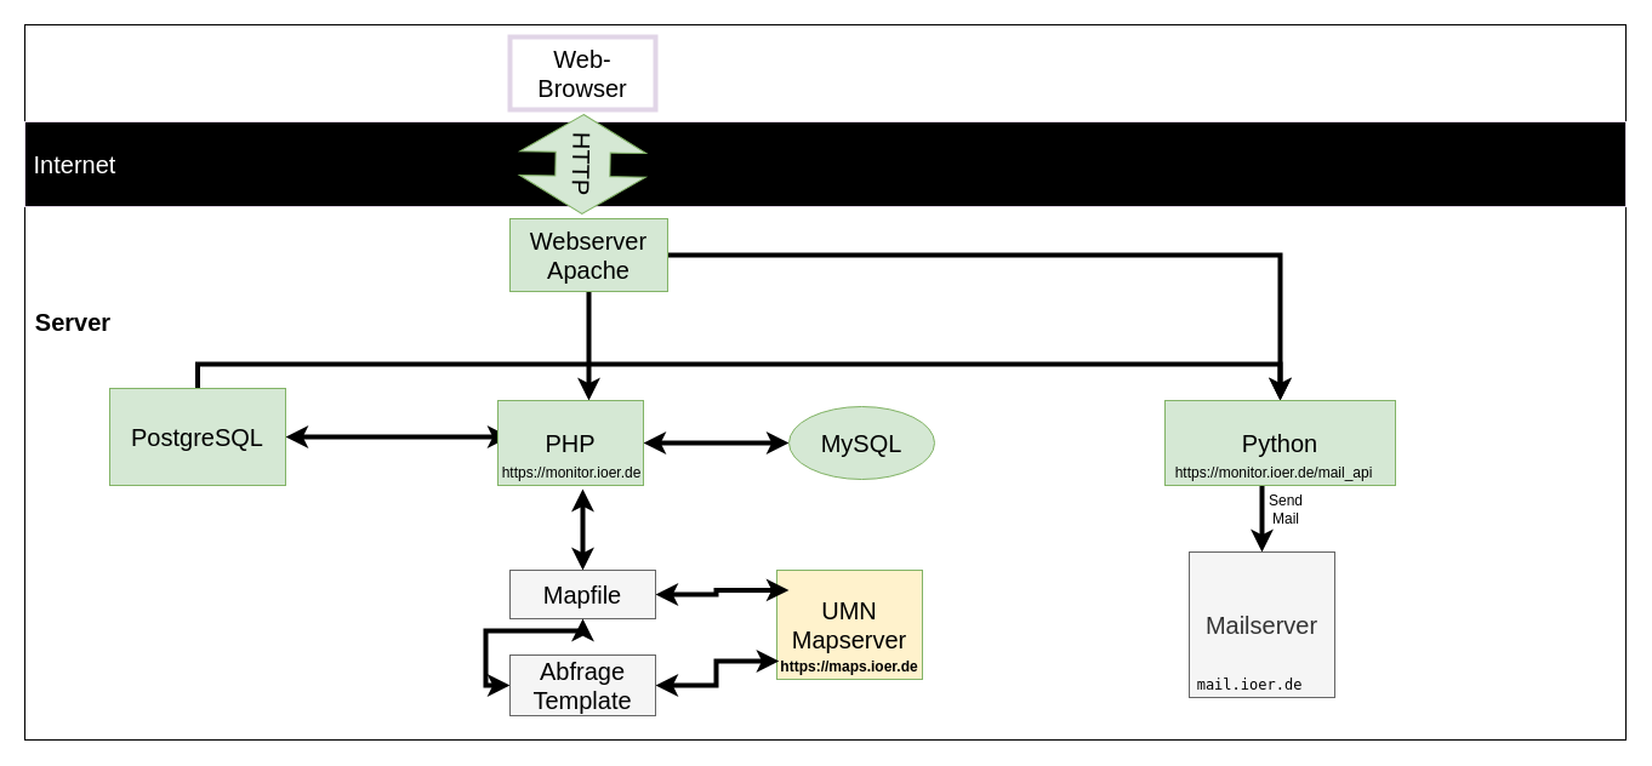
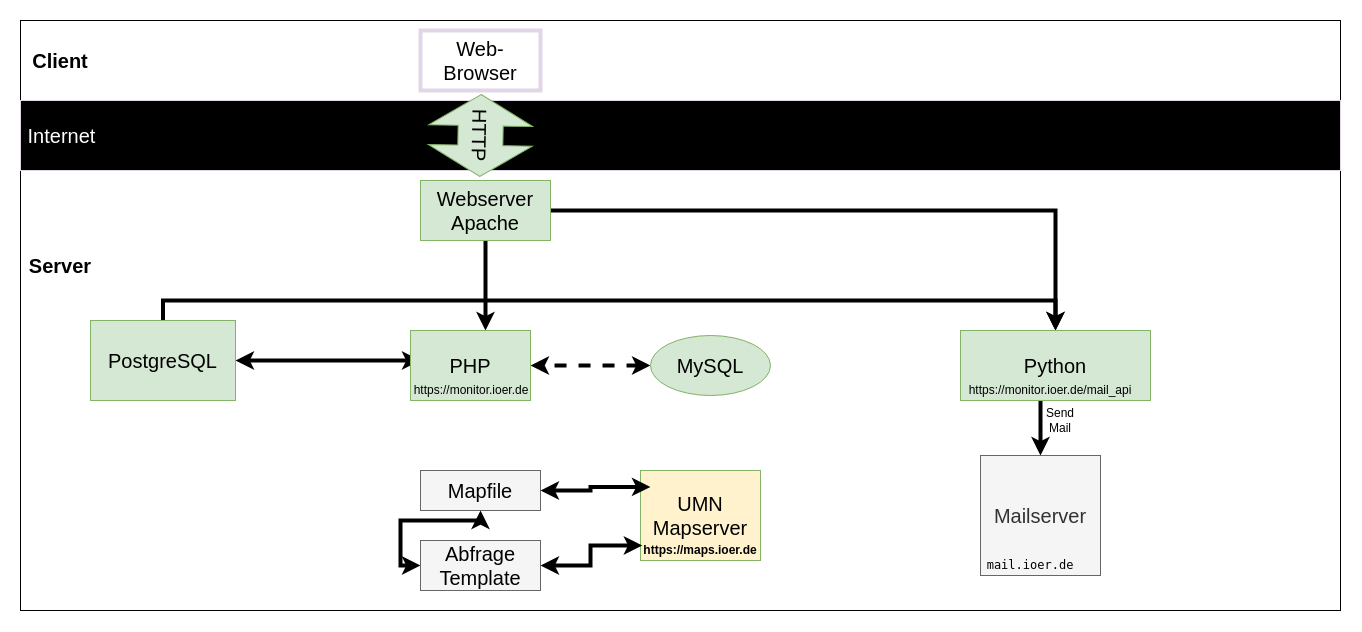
  <mxCell id="0" />
  <mxCell id="1" parent="0" />
  <mxCell id="2" value="" style="rounded=0;whiteSpace=wrap;html=1;fillColor=#ffffff;fontSize=20;fontColor=#7EA6E0;strokeColor=#000000;" parent="1" vertex="1"><mxGeometry x="20" y="20" width="1320" height="80" as="geometry" /></mxCell>
+ <mxCell id="3" value="Client" style="text;html=1;strokeColor=none;fillColor=none;align=center;verticalAlign=middle;whiteSpace=wrap;fontSize=20;fontColor=#000000;fontStyle=1" parent="1" vertex="1"><mxGeometry x="40" y="50" width="40" height="20" as="geometry" /></mxCell>
  <mxCell id="4" value="Web-Browser" style="rounded=0;whiteSpace=wrap;html=1;fillColor=#ffffff;fontSize=20;fontColor=#000000;strokeColor=#E1D5E7;strokeWidth=4;" parent="1" vertex="1"><mxGeometry x="420" y="30" width="120" height="60" as="geometry" /></mxCell>
  <mxCell id="5" value="" style="rounded=0;whiteSpace=wrap;html=1;strokeColor=#000000;strokeWidth=1;fillColor=#ffffff;fontSize=20;fontColor=#000000;" parent="1" vertex="1"><mxGeometry x="20" y="170" width="1320" height="440" as="geometry" /></mxCell>
  <mxCell id="6" value="Server" style="text;html=1;strokeColor=none;fillColor=none;align=center;verticalAlign=middle;whiteSpace=wrap;fontSize=20;fontColor=#000000;fontStyle=1" parent="1" vertex="1"><mxGeometry x="40" y="255" width="40" height="20" as="geometry" /></mxCell>
  <mxCell id="7" value="&lt;div style=&quot;text-align: left&quot;&gt;&lt;span&gt;&amp;nbsp;Internet&lt;/span&gt;&lt;/div&gt;" style="rounded=0;whiteSpace=wrap;html=1;strokeColor=#E1D5E7;strokeWidth=1;fillColor=#000000;fontSize=20;fontColor=#FFFFFF;align=left;" parent="1" vertex="1"><mxGeometry x="20" y="100" width="1320" height="70" as="geometry" /></mxCell>
  <mxCell id="8" style="edgeStyle=orthogonalEdgeStyle;rounded=0;orthogonalLoop=1;jettySize=auto;html=1;exitX=1;exitY=0.5;exitDx=0;exitDy=0;strokeWidth=4;" edge="1" parent="1" source="10" target="27"><mxGeometry relative="1" as="geometry" /></mxCell>
  <mxCell id="9" style="edgeStyle=orthogonalEdgeStyle;rounded=0;orthogonalLoop=1;jettySize=auto;html=1;exitX=0.5;exitY=1;exitDx=0;exitDy=0;entryX=0.625;entryY=0;entryDx=0;entryDy=0;entryPerimeter=0;jumpSize=7;strokeWidth=4;" edge="1" parent="1" source="10" target="23"><mxGeometry relative="1" as="geometry" /></mxCell>
  <mxCell id="10" value="Webserver Apache" style="rounded=0;whiteSpace=wrap;html=1;strokeColor=#82b366;strokeWidth=1;fillColor=#d5e8d4;fontSize=20;fontColor=#000000;" parent="1" vertex="1"><mxGeometry x="420" y="180" width="130" height="60" as="geometry" /></mxCell>
  <mxCell id="11" style="edgeStyle=orthogonalEdgeStyle;rounded=0;html=1;exitX=1;exitY=0.5;entryX=0.083;entryY=0.429;entryPerimeter=0;startArrow=classic;startFill=1;endArrow=classic;endFill=1;jettySize=auto;orthogonalLoop=1;strokeColor=#000000;strokeWidth=4;fontSize=20;fontColor=#FFFFFF;" parent="1" source="13" target="23" edge="1"><mxGeometry relative="1" as="geometry" /></mxCell>
  <mxCell id="12" style="edgeStyle=orthogonalEdgeStyle;rounded=0;jumpSize=7;orthogonalLoop=1;jettySize=auto;html=1;exitX=0.5;exitY=0;exitDx=0;exitDy=0;entryX=0.5;entryY=0;entryDx=0;entryDy=0;strokeWidth=4;" edge="1" parent="1" source="13" target="27"><mxGeometry relative="1" as="geometry" /></mxCell>
  <mxCell id="13" value="PostgreSQL" style="rounded=0;whiteSpace=wrap;html=1;strokeColor=#82b366;strokeWidth=1;fillColor=#d5e8d4;fontSize=20;fontColor=#000000;" parent="1" vertex="1"><mxGeometry x="90" y="320" width="145" height="80" as="geometry" /></mxCell>
  <mxCell id="14" value="UMN Mapserver" style="rounded=0;whiteSpace=wrap;html=1;strokeColor=#82b366;strokeWidth=1;fillColor=#fff2cc;fontSize=20;fontColor=#000000;" parent="1" vertex="1"><mxGeometry x="640" y="470" width="120" height="90" as="geometry" /></mxCell>
  <mxCell id="15" style="edgeStyle=orthogonalEdgeStyle;rounded=0;html=1;exitX=1;exitY=0.5;entryX=0.083;entryY=0.182;entryPerimeter=0;startArrow=classic;startFill=1;endArrow=classic;endFill=1;jettySize=auto;orthogonalLoop=1;strokeColor=#000000;strokeWidth=4;fontSize=20;fontColor=#FFFFFF;" parent="1" source="17" target="14" edge="1"><mxGeometry relative="1" as="geometry" /></mxCell>
- <mxCell id="16" style="edgeStyle=orthogonalEdgeStyle;rounded=0;html=1;exitX=0.5;exitY=0;entryX=0.583;entryY=1.043;entryPerimeter=0;startArrow=classic;startFill=1;endArrow=classic;endFill=1;jettySize=auto;orthogonalLoop=1;strokeColor=#000000;strokeWidth=4;fontSize=20;fontColor=#FFFFFF;entryDx=0;entryDy=0;" parent="1" source="17" target="23" edge="1"><mxGeometry relative="1" as="geometry" /></mxCell>
  <mxCell id="17" value="Mapfile" style="rounded=0;whiteSpace=wrap;html=1;strokeColor=#666666;strokeWidth=1;fillColor=#f5f5f5;fontSize=20;fontColor=#000000;" parent="1" vertex="1"><mxGeometry x="420" y="470" width="120" height="40" as="geometry" /></mxCell>
  <mxCell id="18" style="edgeStyle=orthogonalEdgeStyle;rounded=0;html=1;exitX=1;exitY=0.5;entryX=0.015;entryY=0.833;entryPerimeter=0;startArrow=classic;startFill=1;endArrow=classic;endFill=1;jettySize=auto;orthogonalLoop=1;strokeColor=#000000;strokeWidth=4;fontSize=20;fontColor=#FFFFFF;" parent="1" source="20" target="14" edge="1"><mxGeometry relative="1" as="geometry" /></mxCell>
  <mxCell id="19" style="edgeStyle=orthogonalEdgeStyle;rounded=0;html=1;exitX=0;exitY=0.5;startArrow=classic;startFill=1;endArrow=classic;endFill=1;jettySize=auto;orthogonalLoop=1;strokeColor=#000000;strokeWidth=4;fontSize=20;fontColor=#FFFFFF;" parent="1" source="20" target="17" edge="1"><mxGeometry relative="1" as="geometry" /></mxCell>
  <mxCell id="20" value="Abfrage Template" style="rounded=0;whiteSpace=wrap;html=1;strokeColor=#666666;strokeWidth=1;fillColor=#f5f5f5;fontSize=20;fontColor=#000000;" parent="1" vertex="1"><mxGeometry x="420" y="540" width="120" height="50" as="geometry" /></mxCell>
- <mxCell id="21" style="edgeStyle=orthogonalEdgeStyle;rounded=0;html=1;exitX=0;exitY=0.5;startArrow=classic;startFill=1;endArrow=classic;endFill=1;jettySize=auto;orthogonalLoop=1;strokeColor=#000000;strokeWidth=4;fontSize=20;fontColor=#FFFFFF;" parent="1" source="22" target="23" edge="1"><mxGeometry relative="1" as="geometry" /></mxCell>
+ <mxCell id="21" style="edgeStyle=orthogonalEdgeStyle;rounded=0;html=1;exitX=0;exitY=0.5;startArrow=classic;startFill=1;endArrow=classic;endFill=1;jettySize=auto;orthogonalLoop=1;strokeColor=#000000;strokeWidth=4;fontSize=20;fontColor=#FFFFFF;dashed=1;" parent="1" source="22" target="23" edge="1"><mxGeometry relative="1" as="geometry" /></mxCell>
  <mxCell id="22" value="MySQL" style="ellipse;whiteSpace=wrap;html=1;strokeColor=#82b366;strokeWidth=1;fillColor=#d5e8d4;fontSize=20;fontColor=#000000;" parent="1" vertex="1"><mxGeometry x="650" y="335" width="120" height="60" as="geometry" /></mxCell>
  <mxCell id="23" value="PHP" style="rounded=0;whiteSpace=wrap;html=1;strokeColor=#82b366;strokeWidth=1;fillColor=#d5e8d4;fontSize=20;fontColor=#000000;" parent="1" vertex="1"><mxGeometry x="410" y="330" width="120" height="70" as="geometry" /></mxCell>
  <mxCell id="24" value="HTTP" style="shape=doubleArrow;whiteSpace=wrap;html=1;strokeColor=#82b366;strokeWidth=1;fillColor=#d5e8d4;fontSize=20;fontColor=#000000;rotation=91;arrowWidth=0.433;arrowSize=0.38;" parent="1" vertex="1"><mxGeometry x="439" y="83" width="82" height="104" as="geometry" /></mxCell>
  <mxCell id="25" value="https://maps.ioer.de" style="text;html=1;strokeColor=none;fillColor=none;align=center;verticalAlign=middle;whiteSpace=wrap;rounded=0;fontStyle=1" vertex="1" parent="1"><mxGeometry x="680" y="540" width="40" height="20" as="geometry" /></mxCell>
  <mxCell id="26" style="edgeStyle=orthogonalEdgeStyle;rounded=0;jumpSize=7;orthogonalLoop=1;jettySize=auto;html=1;exitX=0.25;exitY=1;exitDx=0;exitDy=0;strokeWidth=4;fontSize=20;" edge="1" parent="1" source="31" target="28"><mxGeometry relative="1" as="geometry"><Array as="points" /></mxGeometry></mxCell>
  <mxCell id="27" value="Python" style="rounded=0;whiteSpace=wrap;html=1;strokeColor=#82b366;strokeWidth=1;fillColor=#d5e8d4;fontSize=20;fontColor=#000000;" vertex="1" parent="1"><mxGeometry x="960" y="330" width="190" height="70" as="geometry" /></mxCell>
  <mxCell id="28" value="Mailserver" style="whiteSpace=wrap;html=1;aspect=fixed;fontSize=20;fillColor=#f5f5f5;strokeColor=#666666;fontColor=#333333;" vertex="1" parent="1"><mxGeometry x="980" y="455" width="120" height="120" as="geometry" /></mxCell>
  <mxCell id="29" value="&lt;pre style=&quot;font-size: 12px;&quot;&gt;&lt;span style=&quot;font-size: 12px;&quot;&gt;mail.ioer.de&lt;/span&gt;&lt;/pre&gt;" style="text;html=1;strokeColor=none;fillColor=none;align=center;verticalAlign=middle;whiteSpace=wrap;rounded=0;fontSize=12;" vertex="1" parent="1"><mxGeometry x="1010" y="555" width="40" height="20" as="geometry" /></mxCell>
  <mxCell id="30" value="Send Mail" style="text;html=1;strokeColor=none;fillColor=none;align=center;verticalAlign=middle;whiteSpace=wrap;rounded=0;fontSize=12;" vertex="1" parent="1"><mxGeometry x="1040" y="410" width="40" height="20" as="geometry" /></mxCell>
  <mxCell id="31" value="https://monitor.ioer.de/mail_api" style="text;strokeColor=none;fillColor=none;align=center;verticalAlign=middle;rounded=0;fontSize=12;whiteSpace=wrap;" vertex="1" parent="1"><mxGeometry x="1030" y="380" width="40" height="20" as="geometry" /></mxCell>
  <mxCell id="32" value="https://monitor.ioer.de" style="text;html=1;strokeColor=none;fillColor=none;align=center;verticalAlign=middle;whiteSpace=wrap;rounded=0;fontSize=12;" vertex="1" parent="1"><mxGeometry x="470" y="380" height="20" as="geometry" /></mxCell>
